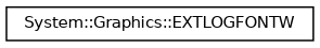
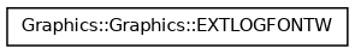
  digraph {
    rankdir=LR
-   n1 [color=black fillcolor=white fontname=Helvetica fontsize=10 height=0.2 label="System::Graphics::EXTLOGFONTW" shape=record style=filled width=0.4]
+   n1 [color=black fillcolor=white fontname=Helvetica fontsize=10 height=0.2 label="Graphics::Graphics::EXTLOGFONTW" shape=record style=filled width=0.4]
  }
